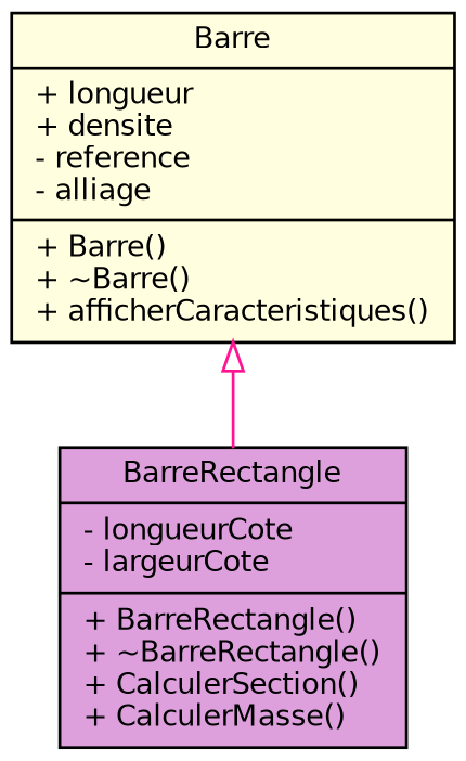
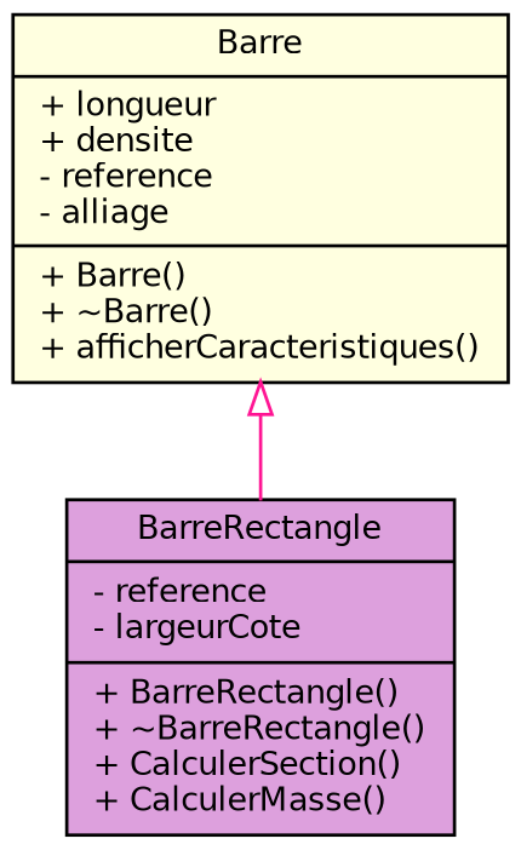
  digraph {
    node [color=black fontname=Helvetica fontsize=10 shape=record style=filled]
-   n1 [fillcolor=plum fontcolor=black height=0.2 label="{BarreRectangle\n|- longueurCote\l- largeurCote\l|+ BarreRectangle()\l+ ~BarreRectangle()\l+ CalculerSection()\l+ CalculerMasse()\l}" width=0.4]
+   n1 [fillcolor=plum fontcolor=black height=0.2 label="{BarreRectangle\n|- reference\l- largeurCote\l|+ BarreRectangle()\l+ ~BarreRectangle()\l+ CalculerSection()\l+ CalculerMasse()\l}" width=0.4]
    n2 [fillcolor=lightyellow height=0.2 label="{Barre\n|+ longueur\l+ densite\l- reference\l- alliage\l|+ Barre()\l+ ~Barre()\l+ afficherCaracteristiques()\l}" width=0.4]
    n2 -> n1 [arrowtail=onormal color=deeppink dir=back fontname=Helvetica fontsize=10 labelfontname=Helvetica labelfontsize=10 style=solid]
  }
